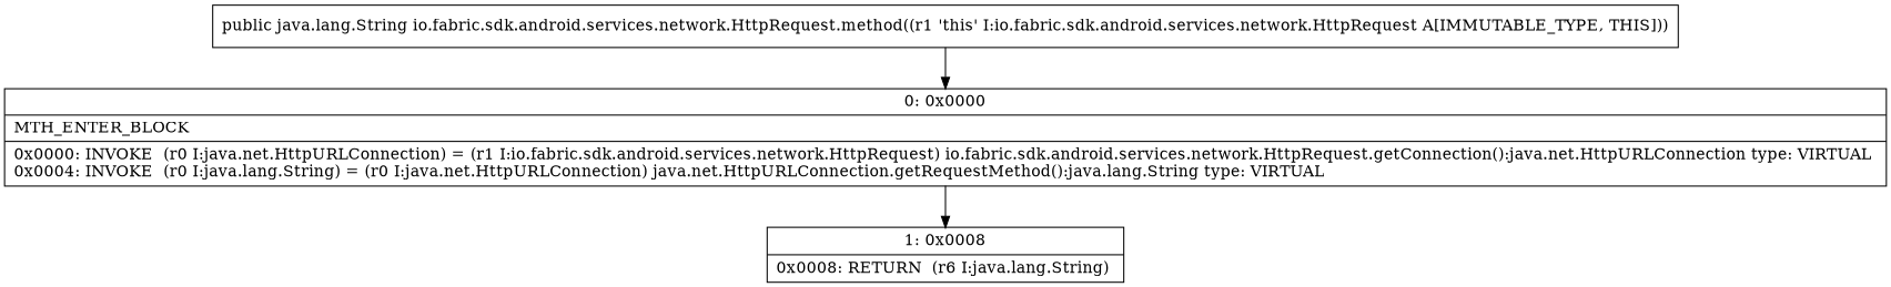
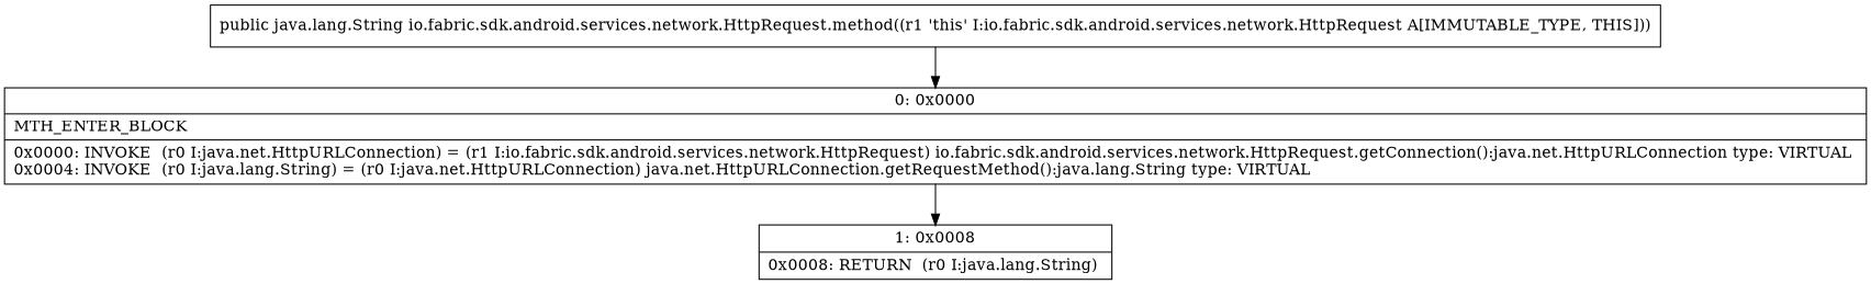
  digraph {
    node [shape=record]
    n1 [label="{0\:\ 0x0000|MTH_ENTER_BLOCK\l|0x0000: INVOKE  (r0 I:java.net.HttpURLConnection) = (r1 I:io.fabric.sdk.android.services.network.HttpRequest) io.fabric.sdk.android.services.network.HttpRequest.getConnection():java.net.HttpURLConnection type: VIRTUAL \l0x0004: INVOKE  (r0 I:java.lang.String) = (r0 I:java.net.HttpURLConnection) java.net.HttpURLConnection.getRequestMethod():java.lang.String type: VIRTUAL \l}"]
-   n2 [label="{1\:\ 0x0008|0x0008: RETURN  (r6 I:java.lang.String) \l}"]
+   n2 [label="{1\:\ 0x0008|0x0008: RETURN  (r0 I:java.lang.String) \l}"]
    n3 [label="{public java.lang.String io.fabric.sdk.android.services.network.HttpRequest.method((r1 'this' I:io.fabric.sdk.android.services.network.HttpRequest A[IMMUTABLE_TYPE, THIS])) }"]
    n1 -> n2
    n3 -> n1
  }
